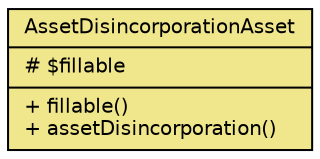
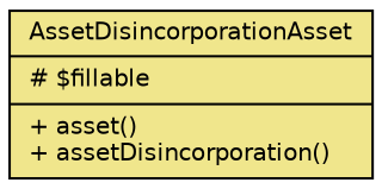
  digraph {
-   n1 [color=black fillcolor=khaki fontcolor=black fontname=Helvetica fontsize=10 height=0.2 label="{AssetDisincorporationAsset\n|# $fillable\l|+ fillable()\l+ assetDisincorporation()\l}" shape=record style=filled width=0.4]
+   n1 [color=black fillcolor=khaki fontcolor=black fontname=Helvetica fontsize=10 height=0.2 label="{AssetDisincorporationAsset\n|# $fillable\l|+ asset()\l+ assetDisincorporation()\l}" shape=record style=filled width=0.4]
  }
